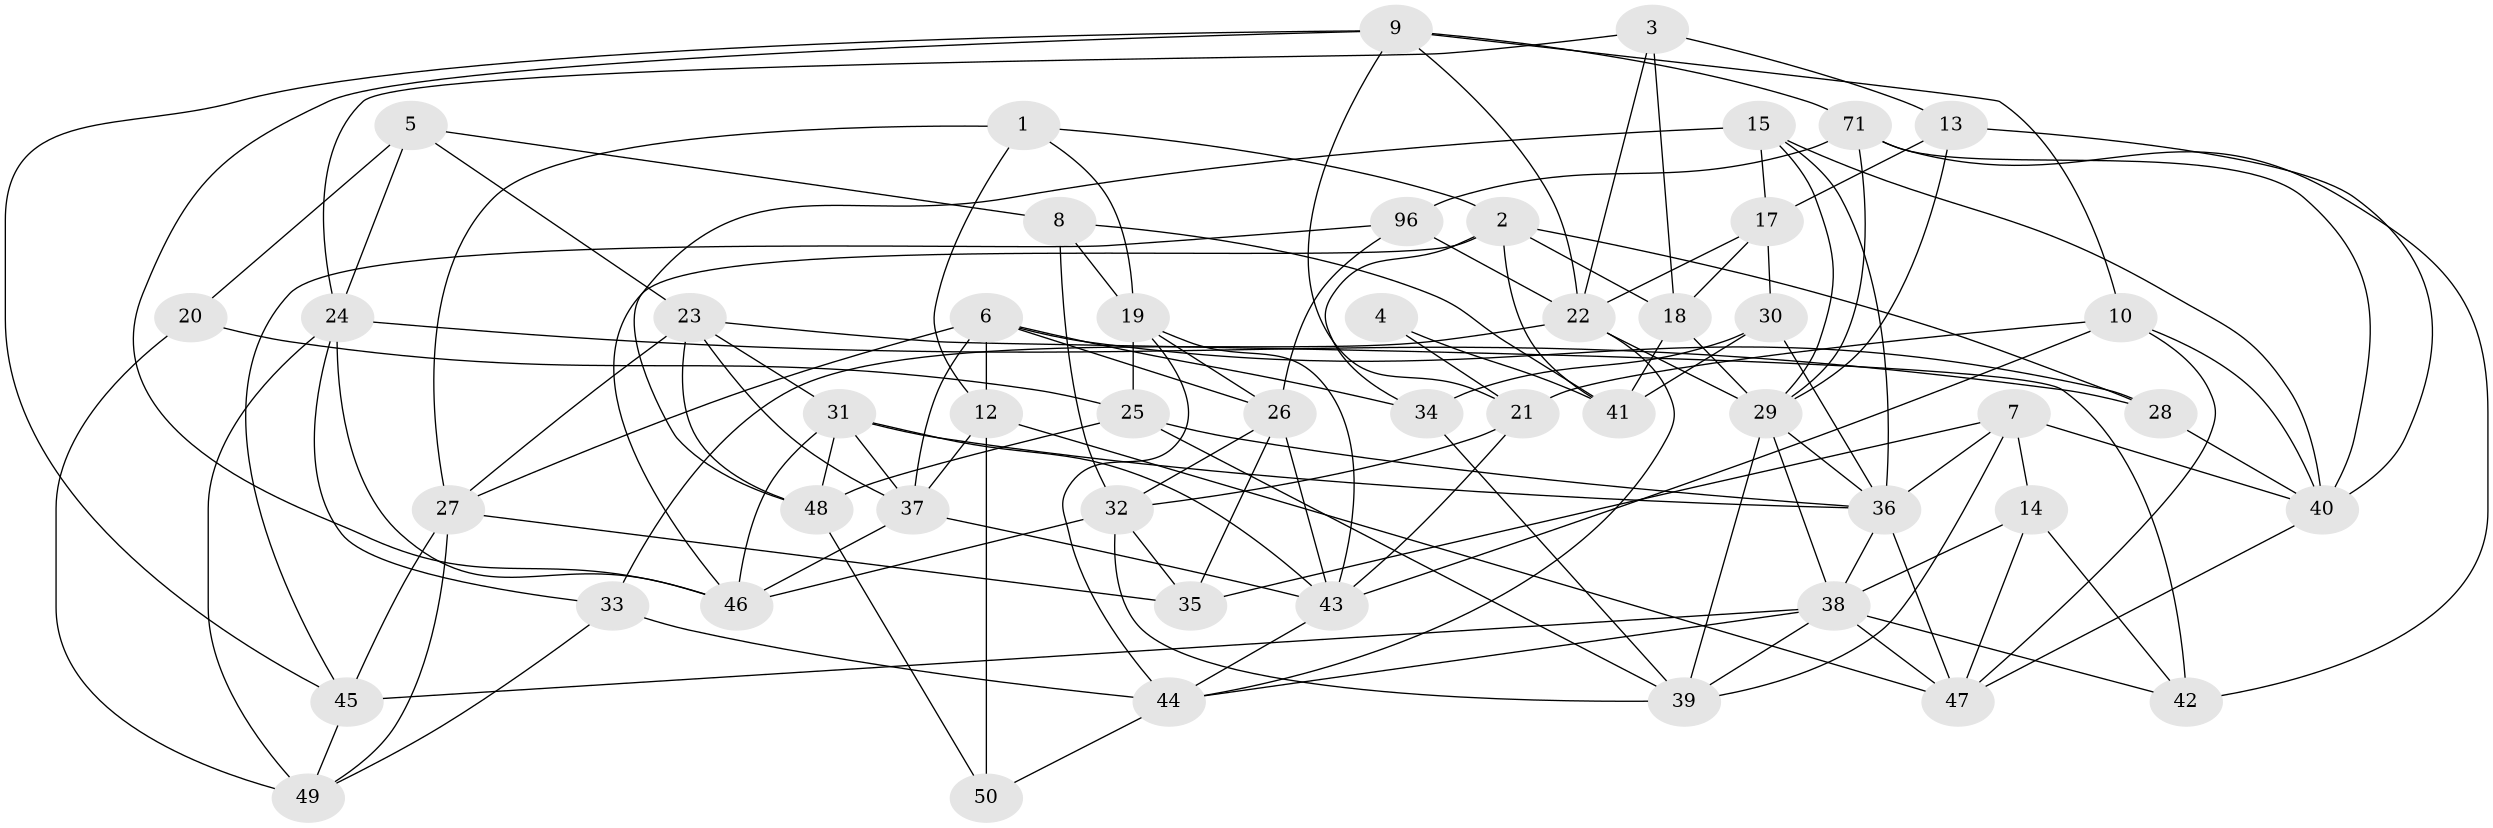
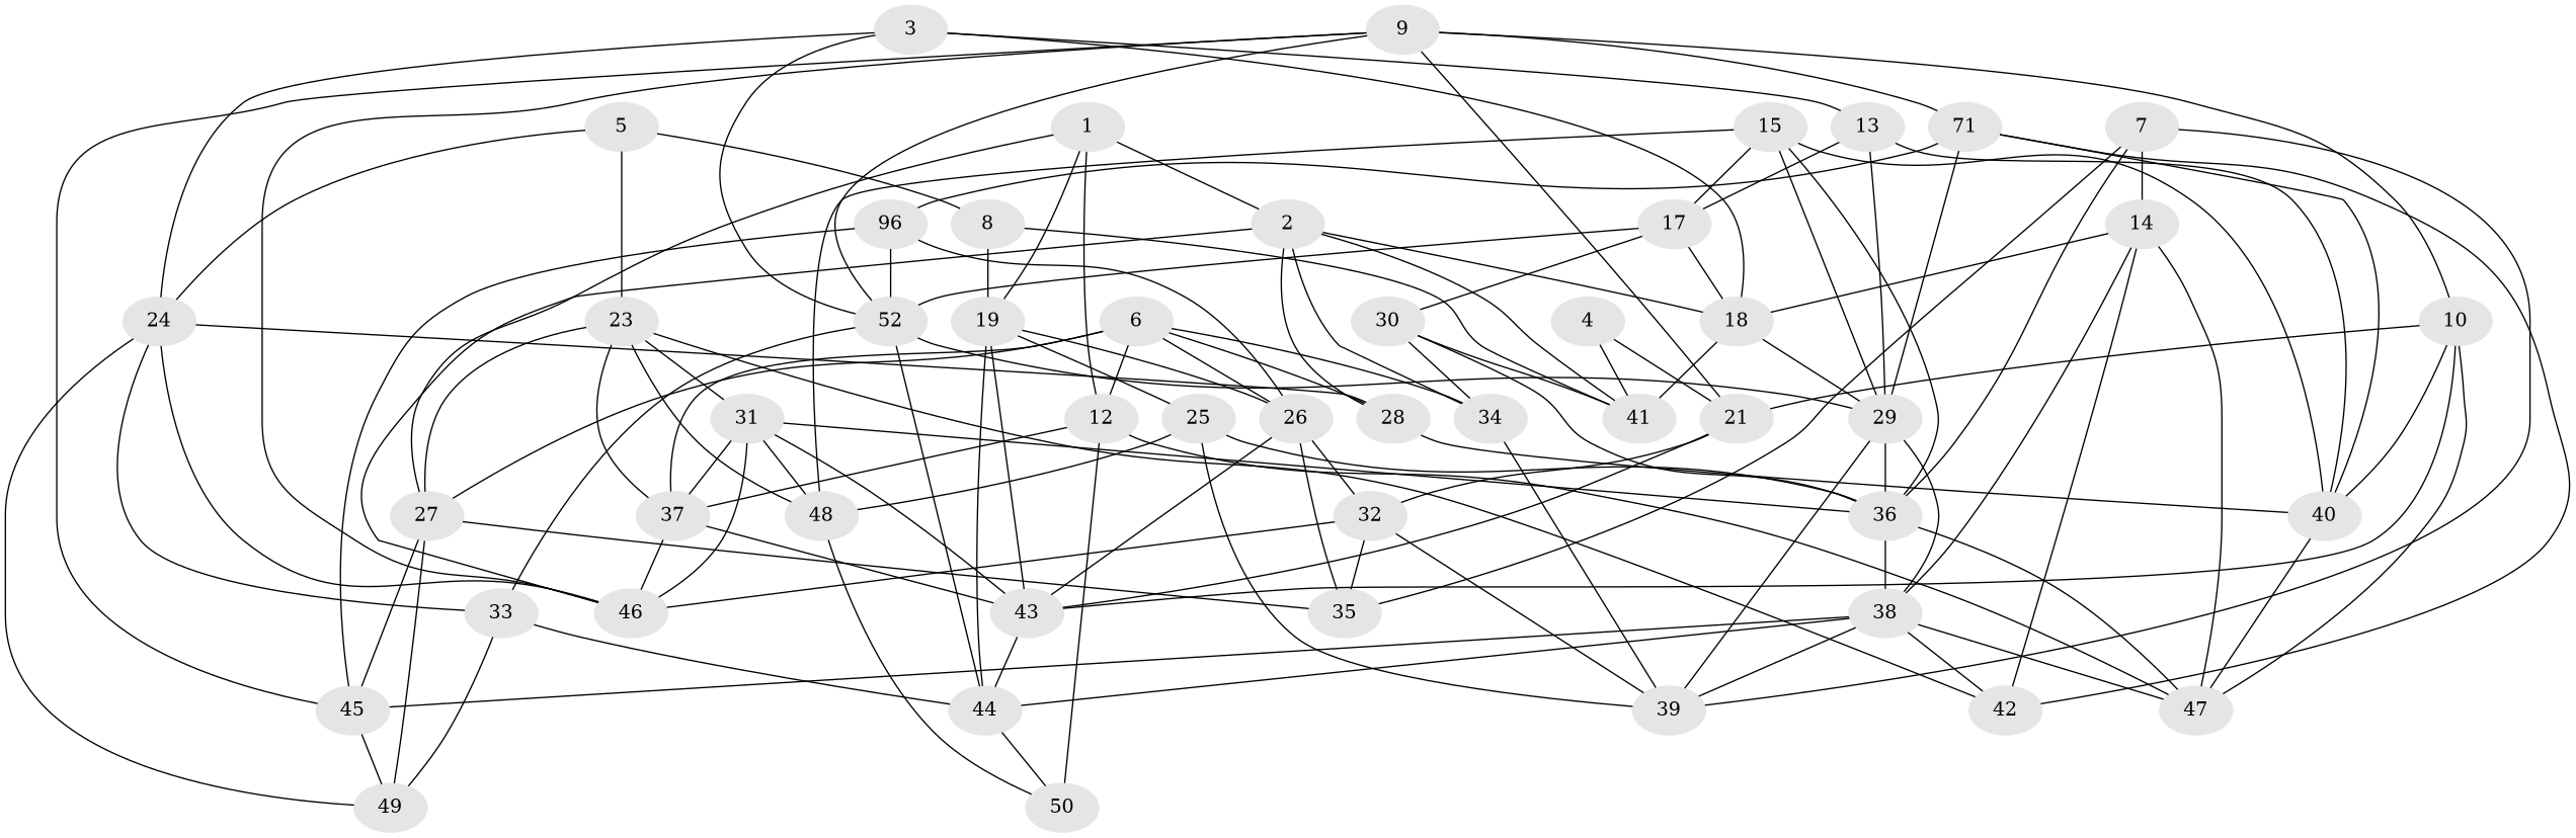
  graph {
    node [color=gray90 style=filled]
    edge [weight=1.0]
    1
    2
    12
    19
    27
    18
    28
    34
    41
    46
    37
    47
    50
    26
    43
    25
    44
    35
    45
    49
    29
    40
    39
    3
    13
-   22
+   22 [label=52]
    24
    17
    33
    4
    21
    32
    5
    8
-   20
    23
    42
    48
    31
    30
    36
    6
    7
    14
    38
    9
    10
    n48 [label=71]
    n49 [label=96]
    15
    1 -- 2
    1 -- 12
    1 -- 19
    1 -- 27
    2 -- 18
    2 -- 28
    2 -- 34
    2 -- 41
    2 -- 46
    12 -- 37
    12 -- 47
    12 -- 50 [weight=2.0]
    19 -- 26
    19 -- 43
    19 -- 25
    19 -- 44
    27 -- 35
    27 -- 45
    27 -- 49
    18 -- 41
    18 -- 29
    28 -- 40
    34 -- 39
    37 -- 46
    37 -- 43
    26 -- 43
    26 -- 35
    26 -- 32
    43 -- 44
    25 -- 39
    25 -- 48
    25 -- 36 [weight=2.0]
    44 -- 50
    45 -- 49
    29 -- 39
    29 -- 36
    29 -- 38
    40 -- 47
    3 -- 18
    3 -- 13
    3 -- 22
    3 -- 24
    13 -- 29
    13 -- 40 [weight=2.0]
    13 -- 17 [weight=2.0]
    22 -- 44
    22 -- 29
    22 -- 33
    24 -- 28
    24 -- 46
    24 -- 49
    24 -- 33
    17 -- 18
    17 -- 22
    17 -- 30
    33 -- 44
    33 -- 49
    4 -- 41 [weight=2.0]
    4 -- 21 [weight=2.0]
    21 -- 43
    21 -- 32
    32 -- 46
    32 -- 35
    32 -- 39
    5 -- 24
    5 -- 8
-   5 -- 20
    5 -- 23
    8 -- 19
    8 -- 41
-   8 -- 32
-   20 -- 25
-   20 -- 49 [weight=2.0]
    23 -- 27
    23 -- 37
    23 -- 42
    23 -- 48
    23 -- 31
    48 -- 50
    31 -- 46
    31 -- 37
    31 -- 43
    31 -- 48
    31 -- 36
    30 -- 34
    30 -- 41
    30 -- 36
    36 -- 47
    36 -- 38 [weight=2.0]
    6 -- 12
    6 -- 27
    6 -- 28
    6 -- 34
    6 -- 37
    6 -- 26
    7 -- 35
-   7 -- 40
    7 -- 39
    7 -- 36
    7 -- 14 [weight=2.0]
+   14 -- 18
    14 -- 47
    14 -- 42
    14 -- 38
    38 -- 47
    38 -- 44
    38 -- 45 [weight=2.0]
    38 -- 39
    38 -- 42
    9 -- 46
    9 -- 45
    9 -- 22
    9 -- 21
    9 -- 10
    9 -- n48
    10 -- 47
    10 -- 43 [weight=2.0]
    10 -- 40
    10 -- 21
    n48 -- 29
    n48 -- 40
    n48 -- 42
    n48 -- n49 [weight=2.0]
    n49 -- 26
    n49 -- 45
    n49 -- 22 [weight=2.0]
    15 -- 29
    15 -- 40
    15 -- 17
    15 -- 48 [weight=2.0]
    15 -- 36
  }
